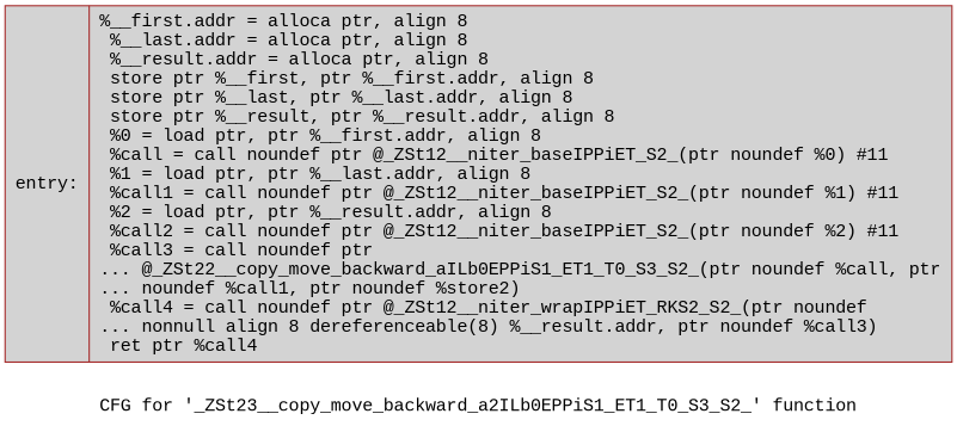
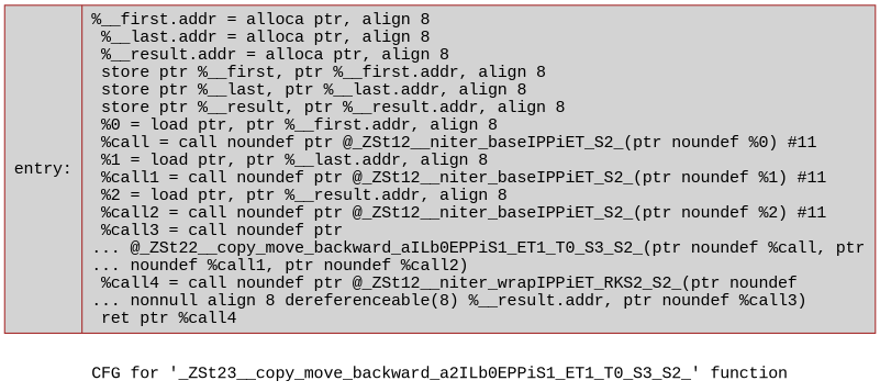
  digraph {
    label="CFG for '_ZSt23__copy_move_backward_a2ILb0EPPiS1_ET1_T0_S3_S2_' function"
    rankdir=LR
    fontname="Liberation Mono"
-   n1 [color=brown fillcolor=lightgrey fontname="Liberation Mono" label="{entry:\l|  %__first.addr = alloca ptr, align 8\l  %__last.addr = alloca ptr, align 8\l  %__result.addr = alloca ptr, align 8\l  store ptr %__first, ptr %__first.addr, align 8\l  store ptr %__last, ptr %__last.addr, align 8\l  store ptr %__result, ptr %__result.addr, align 8\l  %0 = load ptr, ptr %__first.addr, align 8\l  %call = call noundef ptr @_ZSt12__niter_baseIPPiET_S2_(ptr noundef %0) #11\l  %1 = load ptr, ptr %__last.addr, align 8\l  %call1 = call noundef ptr @_ZSt12__niter_baseIPPiET_S2_(ptr noundef %1) #11\l  %2 = load ptr, ptr %__result.addr, align 8\l  %call2 = call noundef ptr @_ZSt12__niter_baseIPPiET_S2_(ptr noundef %2) #11\l  %call3 = call noundef ptr\l... @_ZSt22__copy_move_backward_aILb0EPPiS1_ET1_T0_S3_S2_(ptr noundef %call, ptr\l... noundef %call1, ptr noundef %store2)\l  %call4 = call noundef ptr @_ZSt12__niter_wrapIPPiET_RKS2_S2_(ptr noundef\l... nonnull align 8 dereferenceable(8) %__result.addr, ptr noundef %call3)\l  ret ptr %call4\l}" shape=record style=filled]
+   n1 [color=brown fillcolor=lightgrey fontname="Liberation Mono" label="{entry:\l|  %__first.addr = alloca ptr, align 8\l  %__last.addr = alloca ptr, align 8\l  %__result.addr = alloca ptr, align 8\l  store ptr %__first, ptr %__first.addr, align 8\l  store ptr %__last, ptr %__last.addr, align 8\l  store ptr %__result, ptr %__result.addr, align 8\l  %0 = load ptr, ptr %__first.addr, align 8\l  %call = call noundef ptr @_ZSt12__niter_baseIPPiET_S2_(ptr noundef %0) #11\l  %1 = load ptr, ptr %__last.addr, align 8\l  %call1 = call noundef ptr @_ZSt12__niter_baseIPPiET_S2_(ptr noundef %1) #11\l  %2 = load ptr, ptr %__result.addr, align 8\l  %call2 = call noundef ptr @_ZSt12__niter_baseIPPiET_S2_(ptr noundef %2) #11\l  %call3 = call noundef ptr\l... @_ZSt22__copy_move_backward_aILb0EPPiS1_ET1_T0_S3_S2_(ptr noundef %call, ptr\l... noundef %call1, ptr noundef %call2)\l  %call4 = call noundef ptr @_ZSt12__niter_wrapIPPiET_RKS2_S2_(ptr noundef\l... nonnull align 8 dereferenceable(8) %__result.addr, ptr noundef %call3)\l  ret ptr %call4\l}" shape=record style=filled]
  }
